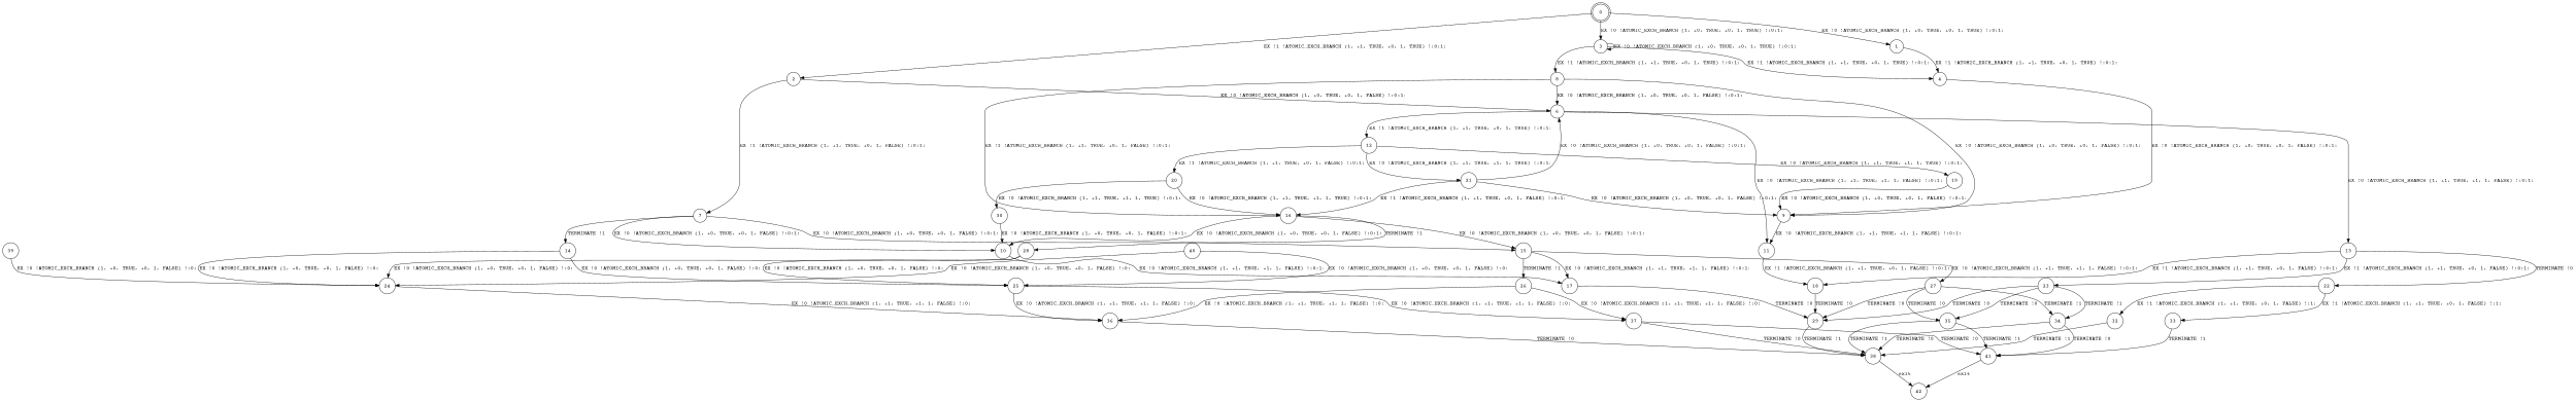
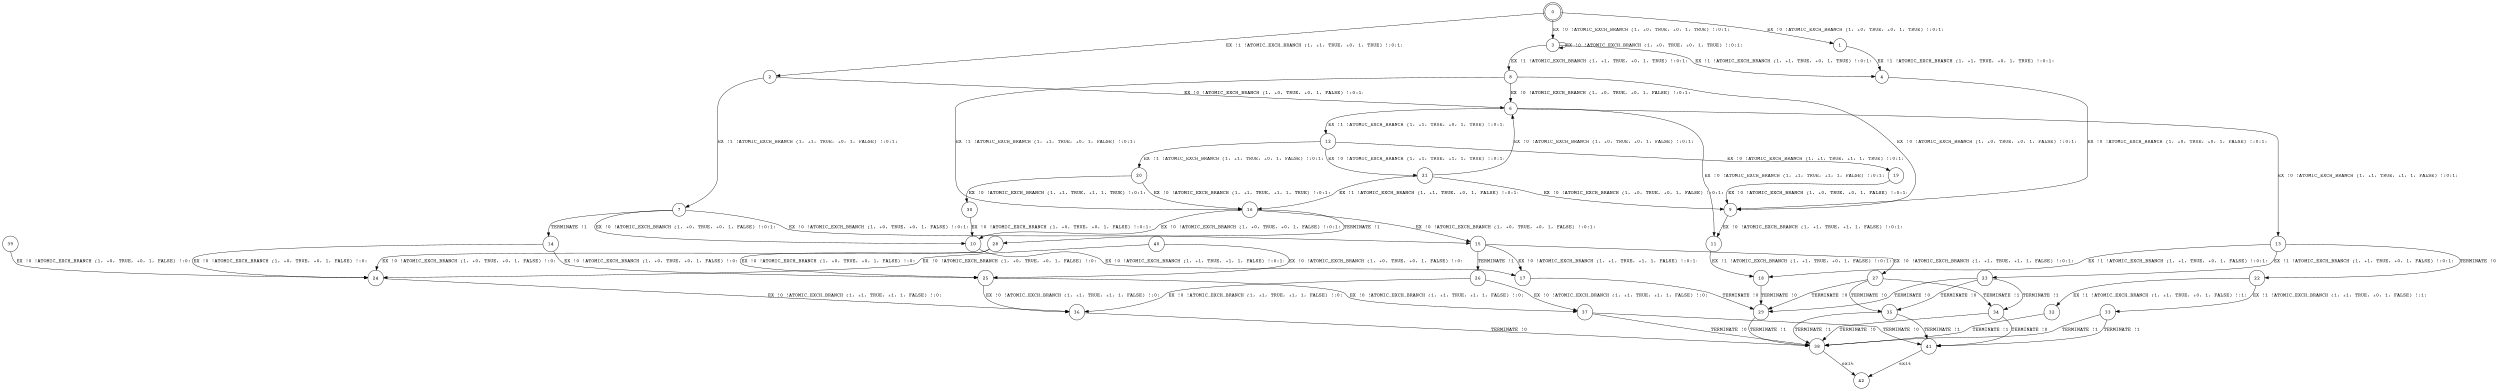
  digraph {
    fontname="Courier Prime"
    node [fontname="Courier Prime" shape=circle]
    edge [fontname="Courier Prime"]
    0 [peripheries=2]
    1
    2
    3
    4
    6
    7
    8
    9
    11
    12
    13
    10
    14
    15
    16
    17
    18
    19
    20
    21
    22
    23
    24
    25
    26
    27
    28
    29
    30
    32
    33
    34
    35
    36
    37
    38
    41
    42
    39
    40
    0 -> 1 [label="EX !0 !ATOMIC_EXCH_BRANCH (1, +0, TRUE, +0, 1, TRUE) !:0:1:"]
    0 -> 2 [label="EX !1 !ATOMIC_EXCH_BRANCH (1, +1, TRUE, +0, 1, TRUE) !:0:1:"]
    0 -> 3 [label="EX !0 !ATOMIC_EXCH_BRANCH (1, +0, TRUE, +0, 1, TRUE) !:0:1:"]
    1 -> 4 [label="EX !1 !ATOMIC_EXCH_BRANCH (1, +1, TRUE, +0, 1, TRUE) !:0:1:"]
    2 -> 6 [label="EX !0 !ATOMIC_EXCH_BRANCH (1, +0, TRUE, +0, 1, FALSE) !:0:1:"]
    2 -> 7 [label="EX !1 !ATOMIC_EXCH_BRANCH (1, +1, TRUE, +0, 1, FALSE) !:0:1:"]
    3 -> 3 [label="EX !0 !ATOMIC_EXCH_BRANCH (1, +0, TRUE, +0, 1, TRUE) !:0:1:"]
    3 -> 4 [label="EX !1 !ATOMIC_EXCH_BRANCH (1, +1, TRUE, +0, 1, TRUE) !:0:1:"]
    3 -> 8 [label="EX !1 !ATOMIC_EXCH_BRANCH (1, +1, TRUE, +0, 1, TRUE) !:0:1:"]
    4 -> 9 [label="EX !0 !ATOMIC_EXCH_BRANCH (1, +0, TRUE, +0, 1, FALSE) !:0:1:"]
    6 -> 11 [label="EX !0 !ATOMIC_EXCH_BRANCH (1, +1, TRUE, +1, 1, FALSE) !:0:1:"]
    6 -> 12 [label="EX !1 !ATOMIC_EXCH_BRANCH (1, +1, TRUE, +0, 1, TRUE) !:0:1:"]
    6 -> 13 [label="EX !0 !ATOMIC_EXCH_BRANCH (1, +1, TRUE, +1, 1, FALSE) !:0:1:"]
    7 -> 10 [label="EX !0 !ATOMIC_EXCH_BRANCH (1, +0, TRUE, +0, 1, FALSE) !:0:1:"]
    7 -> 14 [label="TERMINATE !1"]
    7 -> 15 [label="EX !0 !ATOMIC_EXCH_BRANCH (1, +0, TRUE, +0, 1, FALSE) !:0:1:"]
    8 -> 6 [label="EX !0 !ATOMIC_EXCH_BRANCH (1, +0, TRUE, +0, 1, FALSE) !:0:1:"]
    8 -> 9 [label="EX !0 !ATOMIC_EXCH_BRANCH (1, +0, TRUE, +0, 1, FALSE) !:0:1:"]
    8 -> 16 [label="EX !1 !ATOMIC_EXCH_BRANCH (1, +1, TRUE, +0, 1, FALSE) !:0:1:"]
    9 -> 11 [label="EX !0 !ATOMIC_EXCH_BRANCH (1, +1, TRUE, +1, 1, FALSE) !:0:1:"]
    11 -> 18 [label="EX !1 !ATOMIC_EXCH_BRANCH (1, +1, TRUE, +0, 1, FALSE) !:0:1:"]
    12 -> 19 [label="EX !0 !ATOMIC_EXCH_BRANCH (1, +1, TRUE, +1, 1, TRUE) !:0:1:"]
    12 -> 20 [label="EX !1 !ATOMIC_EXCH_BRANCH (1, +1, TRUE, +0, 1, FALSE) !:0:1:"]
    12 -> 21 [label="EX !0 !ATOMIC_EXCH_BRANCH (1, +1, TRUE, +1, 1, TRUE) !:0:1:"]
    13 -> 18 [label="EX !1 !ATOMIC_EXCH_BRANCH (1, +1, TRUE, +0, 1, FALSE) !:0:1:"]
    13 -> 22 [label="TERMINATE !0"]
    13 -> 23 [label="EX !1 !ATOMIC_EXCH_BRANCH (1, +1, TRUE, +0, 1, FALSE) !:0:1:"]
    10 -> 17 [label="EX !0 !ATOMIC_EXCH_BRANCH (1, +1, TRUE, +1, 1, FALSE) !:0:1:"]
    14 -> 24 [label="EX !0 !ATOMIC_EXCH_BRANCH (1, +0, TRUE, +0, 1, FALSE) !:0:"]
    14 -> 25 [label="EX !0 !ATOMIC_EXCH_BRANCH (1, +0, TRUE, +0, 1, FALSE) !:0:"]
    15 -> 17 [label="EX !0 !ATOMIC_EXCH_BRANCH (1, +1, TRUE, +1, 1, FALSE) !:0:1:"]
    15 -> 26 [label="TERMINATE !1"]
    15 -> 27 [label="EX !0 !ATOMIC_EXCH_BRANCH (1, +1, TRUE, +1, 1, FALSE) !:0:1:"]
    16 -> 10 [label="EX !0 !ATOMIC_EXCH_BRANCH (1, +0, TRUE, +0, 1, FALSE) !:0:1:"]
    16 -> 15 [label="EX !0 !ATOMIC_EXCH_BRANCH (1, +0, TRUE, +0, 1, FALSE) !:0:1:"]
    16 -> 28 [label="TERMINATE !1"]
    17 -> 29 [label="TERMINATE !0"]
    18 -> 29 [label="TERMINATE !0"]
    19 -> 9 [label="EX !0 !ATOMIC_EXCH_BRANCH (1, +0, TRUE, +0, 1, FALSE) !:0:1:"]
    20 -> 16 [label="EX !0 !ATOMIC_EXCH_BRANCH (1, +1, TRUE, +1, 1, TRUE) !:0:1:"]
    20 -> 30 [label="EX !0 !ATOMIC_EXCH_BRANCH (1, +1, TRUE, +1, 1, TRUE) !:0:1:"]
    21 -> 6 [label="EX !0 !ATOMIC_EXCH_BRANCH (1, +0, TRUE, +0, 1, FALSE) !:0:1:"]
    21 -> 9 [label="EX !0 !ATOMIC_EXCH_BRANCH (1, +0, TRUE, +0, 1, FALSE) !:0:1:"]
    21 -> 16 [label="EX !1 !ATOMIC_EXCH_BRANCH (1, +1, TRUE, +0, 1, FALSE) !:0:1:"]
    22 -> 32 [label="EX !1 !ATOMIC_EXCH_BRANCH (1, +1, TRUE, +0, 1, FALSE) !:1:"]
    22 -> 33 [label="EX !1 !ATOMIC_EXCH_BRANCH (1, +1, TRUE, +0, 1, FALSE) !:1:"]
    23 -> 29 [label="TERMINATE !0"]
    23 -> 34 [label="TERMINATE !1"]
    23 -> 35 [label="TERMINATE !0"]
    24 -> 36 [label="EX !0 !ATOMIC_EXCH_BRANCH (1, +1, TRUE, +1, 1, FALSE) !:0:"]
    25 -> 36 [label="EX !0 !ATOMIC_EXCH_BRANCH (1, +1, TRUE, +1, 1, FALSE) !:0:"]
    25 -> 37 [label="EX !0 !ATOMIC_EXCH_BRANCH (1, +1, TRUE, +1, 1, FALSE) !:0:"]
    26 -> 36 [label="EX !0 !ATOMIC_EXCH_BRANCH (1, +1, TRUE, +1, 1, FALSE) !:0:"]
    26 -> 37 [label="EX !0 !ATOMIC_EXCH_BRANCH (1, +1, TRUE, +1, 1, FALSE) !:0:"]
    27 -> 29 [label="TERMINATE !0"]
    27 -> 34 [label="TERMINATE !1"]
    27 -> 35 [label="TERMINATE !0"]
    28 -> 24 [label="EX !0 !ATOMIC_EXCH_BRANCH (1, +0, TRUE, +0, 1, FALSE) !:0:"]
    28 -> 25 [label="EX !0 !ATOMIC_EXCH_BRANCH (1, +0, TRUE, +0, 1, FALSE) !:0:"]
    29 -> 38 [label="TERMINATE !1"]
    30 -> 10 [label="EX !0 !ATOMIC_EXCH_BRANCH (1, +0, TRUE, +0, 1, FALSE) !:0:1:"]
    32 -> 38 [label="TERMINATE !1"]
+   33 -> 38 [label="TERMINATE !1"]
    33 -> 41 [label="TERMINATE !1"]
    34 -> 38 [label="TERMINATE !0"]
    34 -> 41 [label="TERMINATE !0"]
    35 -> 38 [label="TERMINATE !1"]
    35 -> 41 [label="TERMINATE !1"]
    36 -> 38 [label="TERMINATE !0"]
    37 -> 38 [label="TERMINATE !0"]
    37 -> 41 [label="TERMINATE !0"]
    38 -> 42 [label=exit]
    41 -> 42 [label=exit]
    39 -> 24 [label="EX !0 !ATOMIC_EXCH_BRANCH (1, +0, TRUE, +0, 1, FALSE) !:0:"]
    40 -> 24 [label="EX !0 !ATOMIC_EXCH_BRANCH (1, +0, TRUE, +0, 1, FALSE) !:0:"]
    40 -> 25 [label="EX !0 !ATOMIC_EXCH_BRANCH (1, +0, TRUE, +0, 1, FALSE) !:0:"]
  }
